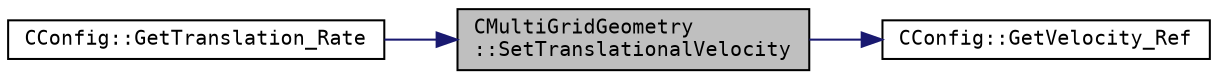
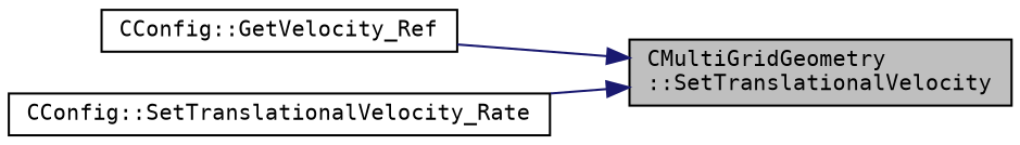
  digraph {
    fontname="DejaVu Sans Mono"
    rankdir=LR
    node [color=black fillcolor=white fontname="DejaVu Sans Mono" fontsize=10 shape=record style=filled]
    edge [color=midnightblue fontname="DejaVu Sans Mono" fontsize=10 labelfontname=Helvetica labelfontsize=10 style=solid]
    n1 [fillcolor=grey75 fontcolor=black height=0.2 label="CMultiGridGeometry\l::SetTranslationalVelocity" width=0.4]
    n2 [height=0.2 label="CConfig::GetVelocity_Ref" width=0.4]
-   n3 [height=0.2 label="CConfig::GetTranslation_Rate" width=0.4]
-   n1 -> n2
+   n3 [height=0.2 label="CConfig::SetTranslationalVelocity_Rate" width=0.4]
+   n2 -> n1
    n3 -> n1
  }
